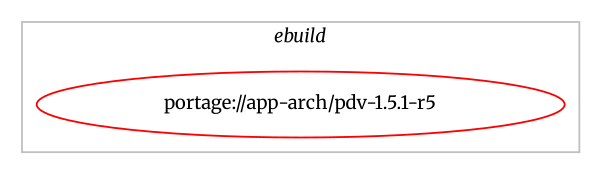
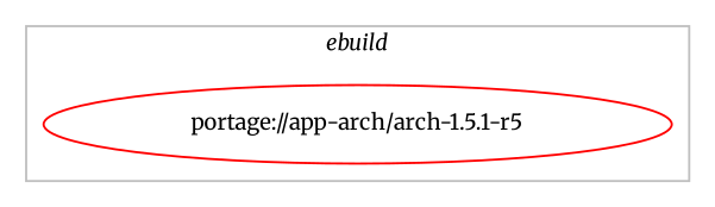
  digraph {
    compound=true
    concentrate=true
    fontname=Merriweather
    fontsize=10
    newrank=true
    rankdir=LR
    ranksep=1.5
-   n1 [color=red fontname=Merriweather fontsize=10 label="portage://app-arch/pdv-1.5.1-r5" width=4]
+   n1 [color=red fontname=Merriweather fontsize=10 label="portage://app-arch/arch-1.5.1-r5" width=4]
    subgraph cluster_1 {
      color=gray
      label=<<i>ebuild</i>>
      n1
    }
    subgraph cluster_2 {
      color=gray
      label=<<i>dependencies</i>>
      subgraph cluster_3 {
        color=gray
        fillcolor="#eeeeee"
        label=<<i>compile</i>>
        style=filled
      }
      subgraph cluster_4 {
        color=gray
        fillcolor="#eeeeee"
        label=<<i>compile and run</i>>
        style=filled
      }
      subgraph cluster_5 {
        color=gray
        fillcolor="#eeeeee"
        label=<<i>run</i>>
        style=filled
      }
    }
    subgraph cluster_6 {
      color=gray
      label=<<i>candidates</i>>
      rank=same
    }
  }
